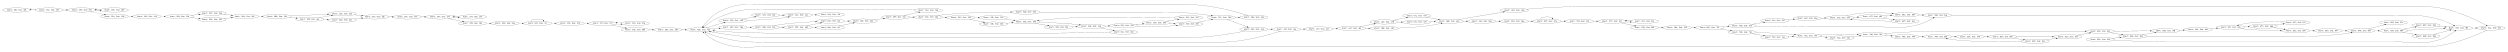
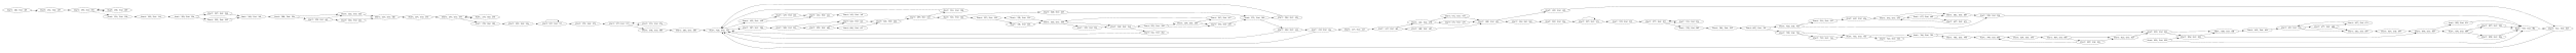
  digraph {
    fontname="JetBrains Mono"
    rankdir=LR
    node [block="Basic Block starting at line 588 with 7 instructions" fontname="JetBrains Mono"]
    edge [fontname="JetBrains Mono"]
    n1 [block="Basic Block starting at line 103 with 7 instructions" label="Start: 103; End: 109"]
    n2 [block="Basic Block starting at line 151 with 7 instructions" label="Start: 151; End: 157"]
    n3 [block="Basic Block starting at line 190 with 4 instructions" label="Start: 190; End: 193"]
    n4 [block="Basic Block starting at line 158 with 32 instructions" label="Start: 158; End: 189"]
    n5 [block="Basic Block starting at line 194 with 5 instructions" label="Start: 194; End: 198"]
    n6 [block="Basic Block starting at line 110 with 33 instructions" label="Start: 110; End: 142"]
    n7 [block="Basic Block starting at line 201 with 56 instructions" label="Start: 201; End: 256"]
    n8 [block="Basic Block starting at line 257 with 2 instructions" label="Start: 257; End: 258"]
    n9 [block="Basic Block starting at line 259 with 1 instructions" label="Start: 259; End: 259"]
    n10 [block="Basic Block starting at line 260 with 4 instructions" label="Start: 260; End: 263"]
    n11 [block="Basic Block starting at line 143 with 6 instructions" label="Start: 143; End: 148"]
    n12 [label="Start: 588; End: 594"]
    n13 [block="Basic Block starting at line 595 with 9 instructions" label="Start: 595; End: 603"]
    n14 [block="Basic Block starting at line 622 with 1 instructions" label="Start: 622; End: 622"]
    n15 [block="Basic Block starting at line 604 with 18 instructions" label="Start: 604; End: 621"]
    n16 [block="Basic Block starting at line 623 with 4 instructions" label="Start: 623; End: 626"]
    n17 [block="Basic Block starting at line 264 with 9 instructions" label="Start: 264; End: 272"]
    n18 [block="Basic Block starting at line 276 with 2 instructions" label="Start: 276; End: 277"]
    n19 [block="Basic Block starting at line 273 with 3 instructions" label="Start: 273; End: 275"]
    n20 [block="Basic Block starting at line 278 with 8 instructions" label="Start: 278; End: 285"]
    n21 [block="Basic Block starting at line 522 with 15 instructions" label="Start: 522; End: 536"]
    n22 [block="Basic Block starting at line 537 with 35 instructions" label="Start: 537; End: 571"]
    n23 [block="Basic Block starting at line 572 with 2 instructions" label="Start: 572; End: 573"]
    n24 [block="Basic Block starting at line 286 with 1 instructions" label="Start: 286; End: 286"]
    n25 [block="Basic Block starting at line 418 with 4 instructions" label="Start: 418; End: 421"]
    n26 [block="Basic Block starting at line 287 with 2 instructions" label="Start: 287; End: 288"]
    n27 [block="Basic Block starting at line 422 with 7 instructions" label="Start: 422; End: 428"]
    n28 [label="Start: 588; End: 594"]
    n29 [block="Basic Block starting at line 429 with 5 instructions" label="Start: 429; End: 433"]
    n30 [block="Basic Block starting at line 434 with 11 instructions" label="Start: 434; End: 444"]
    n31 [block="Basic Block starting at line 595 with 9 instructions" label="Start: 595; End: 603"]
    n32 [block="Basic Block starting at line 622 with 1 instructions" label="Start: 622; End: 622"]
    n33 [block="Basic Block starting at line 604 with 18 instructions" label="Start: 604; End: 621"]
    n34 [block="Basic Block starting at line 623 with 4 instructions" label="Start: 623; End: 626"]
    n35 [block="Basic Block starting at line 289 with 25 instructions" label="Start: 289; End: 313"]
    n36 [block="Basic Block starting at line 314 with 7 instructions" label="Start: 314; End: 320"]
    n37 [block="Basic Block starting at line 321 with 6 instructions" label="Start: 321; End: 326"]
    n38 [block="Basic Block starting at line 327 with 6 instructions" label="Start: 327; End: 332"]
    n39 [block="Basic Block starting at line 368 with 2 instructions" label="Start: 368; End: 369"]
    n40 [block="Basic Block starting at line 333 with 2 instructions" label="Start: 333; End: 334"]
    n41 [block="Basic Block starting at line 335 with 1 instructions" label="Start: 335; End: 335"]
    n42 [block="Basic Block starting at line 371 with 15 instructions" label="Start: 371; End: 385"]
    n43 [block="Basic Block starting at line 336 with 3 instructions" label="Start: 336; End: 338"]
    n44 [block="Basic Block starting at line 386 with 20 instructions" label="Start: 386; End: 405"]
    n45 [block="Basic Block starting at line 406 with 7 instructions" label="Start: 406; End: 412"]
    n46 [block="Basic Block starting at line 339 with 1 instructions" label="Start: 339; End: 339"]
    n47 [block="Basic Block starting at line 340 with 6 instructions" label="Start: 340; End: 345"]
    n48 [block="Basic Block starting at line 346 with 7 instructions" label="Start: 346; End: 352"]
    n49 [block="Basic Block starting at line 353 with 6 instructions" label="Start: 353; End: 358"]
    n50 [block="Basic Block starting at line 359 with 8 instructions" label="Start: 359; End: 366"]
    n51 [block="Basic Block starting at line 370 with 1 instructions" label="Start: 370; End: 370"]
    n52 [block="Basic Block starting at line 367 with 1 instructions" label="Start: 367; End: 367"]
    n53 [block="Basic Block starting at line 413 with 4 instructions" label="Start: 413; End: 416"]
    n54 [block="Basic Block starting at line 417 with 1 instructions" label="Start: 417; End: 417"]
    n55 [block="Basic Block starting at line 447 with 19 instructions" label="Start: 447; End: 465"]
    n56 [block="Basic Block starting at line 466 with 5 instructions" label="Start: 466; End: 470"]
    n57 [block="Basic Block starting at line 480 with 8 instructions" label="Start: 480; End: 487"]
    n58 [block="Basic Block starting at line 471 with 3 instructions" label="Start: 471; End: 473"]
    n59 [block="Basic Block starting at line 474 with 6 instructions" label="Start: 474; End: 479"]
    n60 [block="Basic Block starting at line 488 with 4 instructions" label="Start: 488; End: 491"]
    n61 [block="Basic Block starting at line 492 with 4 instructions" label="Start: 492; End: 495"]
    n62 [block="Basic Block starting at line 496 with 8 instructions" label="Start: 496; End: 503"]
    n63 [block="Basic Block starting at line 514 with 6 instructions" label="Start: 514; End: 519"]
    n64 [block="Basic Block starting at line 522 with 15 instructions" label="Start: 522; End: 536"]
    n65 [block="Basic Block starting at line 537 with 35 instructions" label="Start: 537; End: 571"]
    n66 [block="Basic Block starting at line 572 with 2 instructions" label="Start: 572; End: 573"]
    n67 [block="Basic Block starting at line 504 with 10 instructions" label="Start: 504; End: 513"]
    n68 [block="Basic Block starting at line 687 with 18 instructions" label="Start: 687; End: 704"]
    n69 [block="Basic Block starting at line 705 with 47 instructions" label="Start: 705; End: 751"]
    n70 [block="Basic Block starting at line 910 with 4 instructions" label="Start: 910; End: 913"]
    n71 [block="Basic Block starting at line 752 with 10 instructions" label="Start: 752; End: 761"]
    n72 [block="Basic Block starting at line 762 with 1 instructions" label="Start: 762; End: 762"]
    n73 [block="Basic Block starting at line 914 with 14 instructions" label="Start: 914; End: 927"]
    n74 [block="Basic Block starting at line 928 with 21 instructions" label="Start: 928; End: 948"]
    n75 [block="Basic Block starting at line 577 with 1 instructions" label="Start: 577; End: 577"]
    n76 [block="Basic Block starting at line 574 with 3 instructions" label="Start: 574; End: 576"]
    n77 [block="Basic Block starting at line 578 with 8 instructions" label="Start: 578; End: 585"]
    n78 [block="Basic Block starting at line 629 with 18 instructions" label="Start: 629; End: 646"]
    n79 [block="Basic Block starting at line 804 with 3 instructions" label="Start: 804; End: 806"]
    n80 [block="Basic Block starting at line 807 with 5 instructions" label="Start: 807; End: 811"]
    n81 [block="Basic Block starting at line 812 with 3 instructions" label="Start: 812; End: 814"]
    n82 [block="Basic Block starting at line 799 with 5 instructions" label="Start: 799; End: 803"]
    n83 [block="Basic Block starting at line 815 with 7 instructions" label="Start: 815; End: 821"]
    n84 [block="Basic Block starting at line 649 with 8 instructions" label="Start: 649; End: 656"]
    n85 [block="Basic Block starting at line 672 with 5 instructions" label="Start: 672; End: 676"]
    n86 [block="Basic Block starting at line 677 with 4 instructions" label="Start: 677; End: 680"]
    n87 [block="Basic Block starting at line 681 with 4 instructions" label="Start: 681; End: 684"]
    n88 [block="Basic Block starting at line 657 with 15 instructions" label="Start: 657; End: 671"]
    n89 [block="Basic Block starting at line 837 with 11 instructions" label="Start: 837; End: 847"]
    n90 [block="Basic Block starting at line 848 with 7 instructions" label="Start: 848; End: 854"]
    n91 [block="Basic Block starting at line 855 with 20 instructions" label="Start: 855; End: 874"]
    n92 [block="Basic Block starting at line 875 with 15 instructions" label="Start: 875; End: 889"]
    n93 [block="Basic Block starting at line 763 with 3 instructions" label="Start: 763; End: 765"]
    n94 [block="Basic Block starting at line 766 with 20 instructions" label="Start: 766; End: 785"]
    n95 [block="Basic Block starting at line 649 with 8 instructions" label="Start: 649; End: 656"]
    n96 [block="Basic Block starting at line 949 with 8 instructions" label="Start: 949; End: 956"]
    n97 [block="Basic Block starting at line 786 with 13 instructions" label="Start: 786; End: 798"]
    n98 [block="Basic Block starting at line 826 with 4 instructions" label="Start: 826; End: 829"]
    n99 [block="Basic Block starting at line 830 with 7 instructions" label="Start: 830; End: 836"]
    n100 [block="Basic Block starting at line 822 with 4 instructions" label="Start: 822; End: 825"]
    n101 [block="Basic Block starting at line 890 with 7 instructions" label="Start: 890; End: 896"]
    n102 [block="Basic Block starting at line 897 with 13 instructions" label="Start: 897; End: 909"]
    n103 [block="Basic Block starting at line 672 with 5 instructions" label="Start: 672; End: 676"]
    n104 [block="Basic Block starting at line 677 with 4 instructions" label="Start: 677; End: 680"]
    n105 [block="Basic Block starting at line 681 with 4 instructions" label="Start: 681; End: 684"]
    n106 [block="Basic Block starting at line 577 with 1 instructions" label="Start: 577; End: 577"]
    n107 [block="Basic Block starting at line 574 with 3 instructions" label="Start: 574; End: 576"]
    n108 [block="Basic Block starting at line 578 with 8 instructions" label="Start: 578; End: 585"]
    n109 [block="Basic Block starting at line 657 with 15 instructions" label="Start: 657; End: 671"]
-   n2 -> n1
+   n1 -> n2
    n2 -> n3
    n3 -> n4
    n3 -> n5
    n4 -> n3
    n5 -> n6
    n6 -> n7
    n7 -> n8
    n7 -> n9
    n8 -> n10
    n9 -> n10
    n10 -> n12
    n12 -> n13
    n12 -> n14
    n13 -> n14
    n13 -> n15
    n14 -> n16
    n15 -> n16
    n16 -> n17
    n17 -> n18
    n18 -> n19
    n18 -> n20
    n19 -> n18
    n20 -> n21
    n21 -> n22
    n22 -> n22
    n22 -> n23
    n23 -> n75
    n24 -> n25
    n25 -> n26
    n25 -> n27
    n26 -> n28
    n27 -> n29
    n27 -> n30
    n28 -> n31
    n28 -> n32
    n29 -> n30
    n30 -> n11
    n31 -> n32
    n31 -> n33
    n32 -> n34
    n33 -> n34
    n34 -> n35
    n35 -> n36
    n35 -> n37
    n36 -> n25
    n37 -> n38
    n37 -> n39
    n38 -> n40
    n38 -> n41
    n39 -> n42
    n40 -> n43
    n41 -> n43
    n42 -> n44
    n42 -> n45
    n43 -> n46
    n43 -> n47
    n44 -> n25
    n45 -> n25
    n45 -> n53
    n46 -> n47
    n47 -> n48
    n47 -> n49
    n48 -> n25
    n49 -> n50
    n49 -> n51
    n50 -> n51
    n50 -> n52
    n51 -> n42
    n52 -> n43
    n53 -> n25
    n53 -> n54
    n54 -> n55
    n55 -> n56
    n55 -> n57
    n56 -> n58
    n56 -> n59
    n57 -> n60
    n58 -> n60
    n59 -> n60
    n60 -> n61
    n60 -> n62
    n61 -> n63
    n62 -> n64
    n63 -> n25
    n64 -> n65
    n65 -> n65
    n65 -> n66
    n66 -> n106
    n67 -> n68
    n68 -> n69
    n68 -> n70
    n69 -> n71
    n69 -> n72
    n70 -> n73
    n70 -> n74
    n71 -> n72
    n72 -> n93
    n72 -> n94
    n73 -> n95
    n74 -> n96
    n75 -> n76
    n75 -> n77
    n76 -> n75
    n77 -> n24
    n78 -> n79
    n79 -> n80
    n79 -> n81
    n80 -> n81
    n80 -> n82
    n81 -> n83
    n82 -> n78
    n83 -> n98
    n83 -> n99
    n84 -> n85
    n85 -> n86
    n85 -> n87
    n86 -> n87
    n86 -> n88
    n87 -> n89
    n88 -> n85
    n89 -> n90
    n90 -> n91
    n90 -> n92
-   n92 -> n96
+   n91 -> n96
    n92 -> n101
    n92 -> n102
    n93 -> n94
    n94 -> n83
    n94 -> n97
    n95 -> n103
    n96 -> n63
    n97 -> n82
    n98 -> n90
    n98 -> n99
    n99 -> n84
    n100 -> n96
    n100 -> n98
    n101 -> n96
    n102 -> n96
    n103 -> n104
    n103 -> n105
    n104 -> n105
    n104 -> n109
    n105 -> n74
    n106 -> n107
    n106 -> n108
    n107 -> n106
    n108 -> n67
    n109 -> n103
  }
